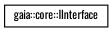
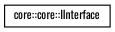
  digraph {
    rankdir=LR
    fontname=Oswald
-   n1 [color=black fillcolor=white fontname=Oswald fontsize=10 height=0.2 label="gaia::core::IInterface" shape=record style=filled width=0.4]
+   n1 [color=black fillcolor=white fontname=Oswald fontsize=10 height=0.2 label="core::core::IInterface" shape=record style=filled width=0.4]
  }
